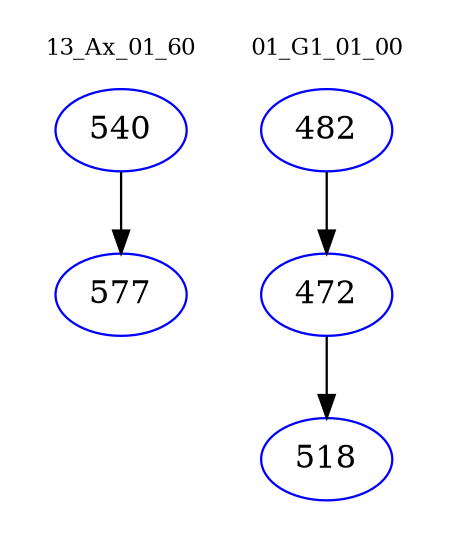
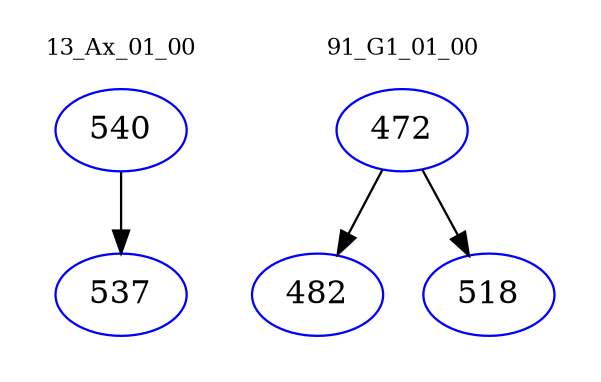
  digraph {
    node [color=blue]
    edge [color=black]
    n1 [label=540]
-   n2 [label=577]
+   n2 [label=537]
    n3 [label=482]
    n4 [label=472]
    n5 [label=518]
    subgraph cluster_1 {
      color=white
      fontsize=10
-     label="13_Ax_01_60"
+     label="13_Ax_01_00"
      n1
      n2
    }
    subgraph cluster_2 {
      color=white
      fontsize=10
-     label="01_G1_01_00"
+     label="91_G1_01_00"
      n3
      n4
      n5
    }
    n1 -> n2
-   n3 -> n4
+   n4 -> n3
    n4 -> n5
  }
